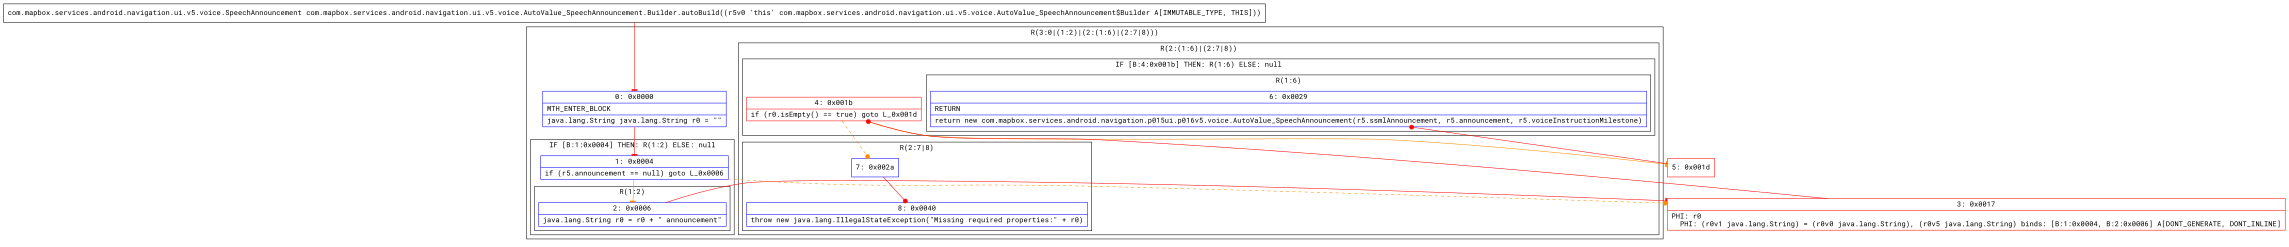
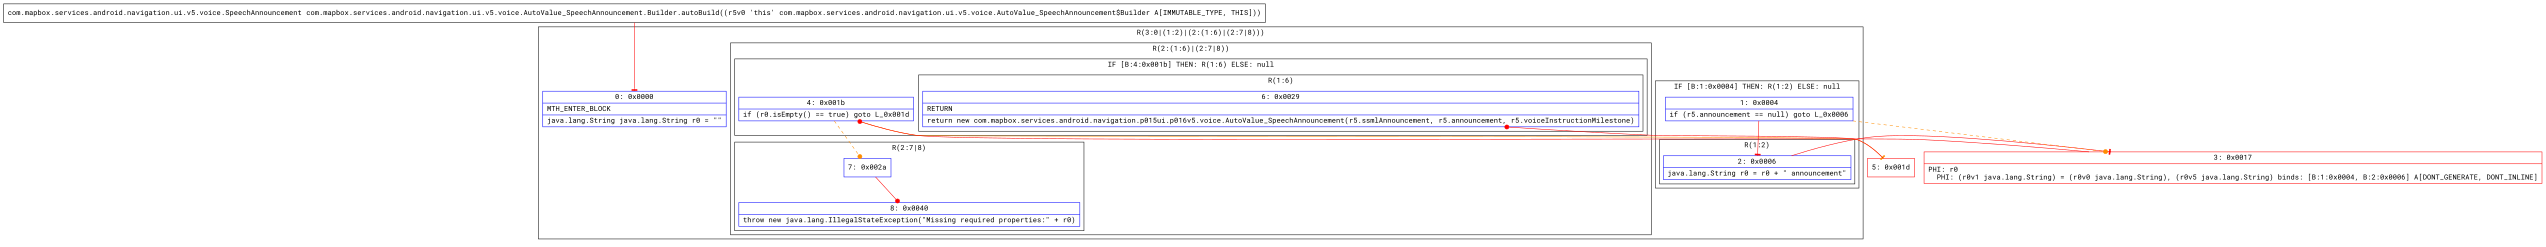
  digraph {
    fontname="Roboto Mono"
    node [color=blue fontname="Roboto Mono" shape=record]
    edge [arrowhead=tee color=red fontname="Roboto Mono"]
    n1 [label="{2\:\ 0x0006|java.lang.String r0 = r0 + \" announcement\"\l}"]
    n2 [label="{1\:\ 0x0004|if (r5.announcement == null) goto L_0x0006\l}"]
    n3 [label="{6\:\ 0x0029|RETURN\l|return new com.mapbox.services.android.navigation.p015ui.p016v5.voice.AutoValue_SpeechAnnouncement(r5.ssmlAnnouncement, r5.announcement, r5.voiceInstructionMilestone)\l}"]
-   n4 [color=red label="{4\:\ 0x001b|if (r0.isEmpty() == true) goto L_0x001d\l}"]
+   n4 [label="{4\:\ 0x001b|if (r0.isEmpty() == true) goto L_0x001d\l}"]
    n5 [label="{7\:\ 0x002a}"]
    n6 [label="{8\:\ 0x0040|throw new java.lang.IllegalStateException(\"Missing required properties:\" + r0)\l}"]
    n7 [label="{0\:\ 0x0000|MTH_ENTER_BLOCK\l|java.lang.String java.lang.String r0 = \"\"\l}"]
    n8 [color=red label="{3\:\ 0x0017|PHI: r0 \l  PHI: (r0v1 java.lang.String) = (r0v0 java.lang.String), (r0v5 java.lang.String) binds: [B:1:0x0004, B:2:0x0006] A[DONT_GENERATE, DONT_INLINE]\l}"]
    n9 [color=red label="{5\:\ 0x001d}"]
    n10 [label="{com.mapbox.services.android.navigation.ui.v5.voice.SpeechAnnouncement com.mapbox.services.android.navigation.ui.v5.voice.AutoValue_SpeechAnnouncement.Builder.autoBuild((r5v0 'this' com.mapbox.services.android.navigation.ui.v5.voice.AutoValue_SpeechAnnouncement$Builder A[IMMUTABLE_TYPE, THIS])) }" color=""]
    subgraph cluster_1 {
      label="R(3:0|(1:2)|(2:(1:6)|(2:7|8)))"
      n7
      subgraph cluster_2 {
        label="IF [B:1:0x0004] THEN: R(1:2) ELSE: null"
        n2
        subgraph cluster_3 {
          label="R(1:2)"
          n1
        }
      }
      subgraph cluster_4 {
        label="R(2:(1:6)|(2:7|8))"
        subgraph cluster_5 {
          label="IF [B:4:0x001b] THEN: R(1:6) ELSE: null"
          n4
          subgraph cluster_6 {
            label="R(1:6)"
            n3
          }
        }
        subgraph cluster_7 {
          label="R(2:7|8)"
          n5
          n6
        }
      }
    }
    n1 -> n8
-   n2 -> n1 [color=darkorange]
+   n2 -> n1
    n2 -> n8 [arrowhead=dot color=darkorange style=dashed]
    n4 -> n5 [arrowhead=dot color=darkorange style=dashed]
    n4 -> n9 [color=darkorange]
    n5 -> n6 [arrowhead=dot]
-   n7 -> n2
    n8 -> n4 [arrowhead=dot]
    n9 -> n3 [arrowhead=dot]
    n10 -> n7
  }
